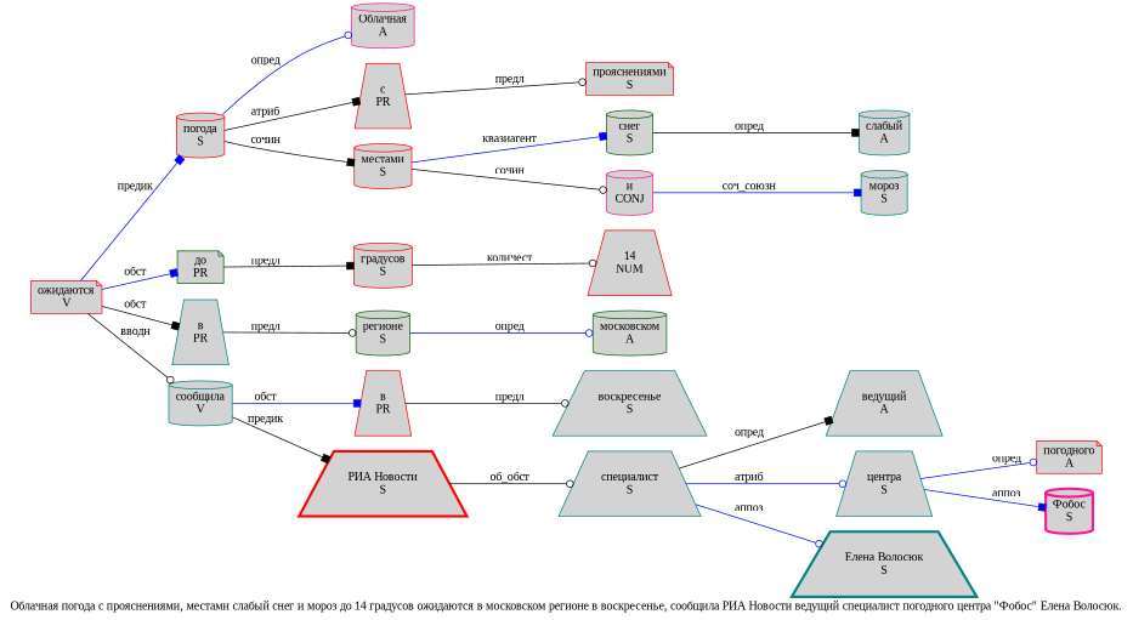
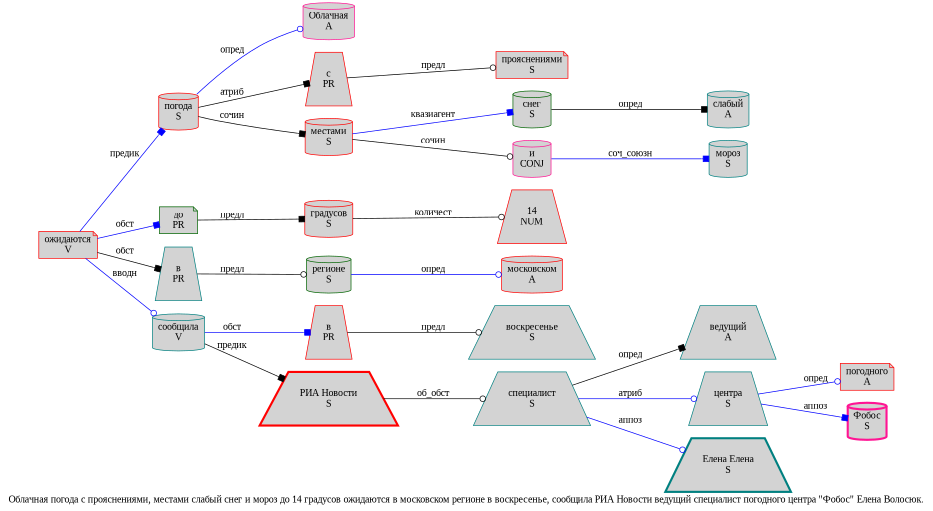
  digraph {
    fontname="Liberation Serif"
    label="Облачная погода с прояснениями, местами слабый снег и мороз до 14 градусов ожидаются в московском регионе в воскресенье, сообщила РИА Новости ведущий специалист погодного центра \"Фобос\" Елена Волосюк."
    rankdir=LR
    node [color=red fillcolor=lightgray fontname="Liberation Serif" penwidth=1 shape=cylinder style=filled]
    edge [arrowhead=box color=black fontname="Liberation Serif"]
    n1 [color=deeppink label="Облачная\nA"]
    n2 [label="погода\nS"]
    n3 [label="с\nPR" shape=trapezium]
    n4 [label="местами\nS"]
    n5 [label="прояснениями\nS" shape=note]
    n6 [color=darkgreen label="снег\nS"]
    n7 [color=deeppink label="и\nCONJ"]
    n8 [color=teal label="слабый\nA"]
    n9 [color=teal label="мороз\nS"]
    n10 [color=darkgreen label="до\nPR" shape=note]
    n11 [label="градусов\nS"]
    n12 [label="14\nNUM" shape=trapezium]
    n13 [label="ожидаются\nV" shape=note]
    n14 [color=teal label="в\nPR" shape=trapezium]
    n15 [color=teal label="сообщила\nV"]
    n16 [color=darkgreen label="регионе\nS"]
    n17 [label="в\nPR" shape=trapezium]
    n18 [label="РИА Новости\nS" penwidth=3 shape=trapezium]
-   n19 [color=darkgreen label="московском\nA"]
+   n19 [label="московском\nA"]
    n20 [color=teal label="воскресенье\nS" shape=trapezium]
    n21 [color=teal label="специалист\nS" shape=trapezium]
    n22 [color=teal label="ведущий\nA" shape=trapezium]
    n23 [color=teal label="центра\nS" shape=trapezium]
-   n24 [color=teal label="Елена Волосюк\nS" penwidth=3 shape=trapezium]
+   n24 [color=teal label="Елена Елена\nS" penwidth=3 shape=trapezium]
    n25 [label="погодного\nA" shape=note]
    n26 [color=deeppink label="Фобос\nS" penwidth=3]
    n2 -> n1 [arrowhead=odot color=blue label="опред"]
    n2 -> n3 [label="атриб"]
    n2 -> n4 [label="сочин"]
    n3 -> n5 [arrowhead=odot label="предл"]
    n4 -> n6 [color=blue label="квазиагент"]
    n4 -> n7 [arrowhead=odot label="сочин"]
    n6 -> n8 [label="опред"]
    n7 -> n9 [color=blue label="соч_союзн"]
    n10 -> n11 [label="предл"]
    n11 -> n12 [arrowhead=odot label="количест"]
    n13 -> n2 [color=blue label="предик"]
    n13 -> n10 [color=blue label="обст"]
    n13 -> n14 [label="обст"]
-   n13 -> n15 [arrowhead=odot label="вводн"]
+   n13 -> n15 [arrowhead=odot color=blue label="вводн"]
    n14 -> n16 [arrowhead=odot label="предл"]
    n15 -> n17 [color=blue label="обст"]
    n15 -> n18 [label="предик"]
    n16 -> n19 [arrowhead=odot color=blue label="опред"]
    n17 -> n20 [arrowhead=odot label="предл"]
    n18 -> n21 [arrowhead=odot label="об_обст"]
    n21 -> n22 [label="опред"]
    n21 -> n23 [arrowhead=odot color=blue label="атриб"]
    n21 -> n24 [arrowhead=odot color=blue label="аппоз"]
    n23 -> n25 [arrowhead=odot color=blue label="опред"]
    n23 -> n26 [color=blue label="аппоз"]
  }
